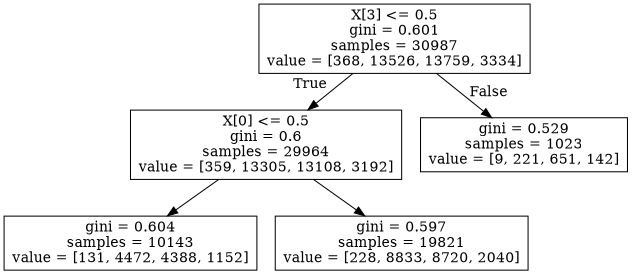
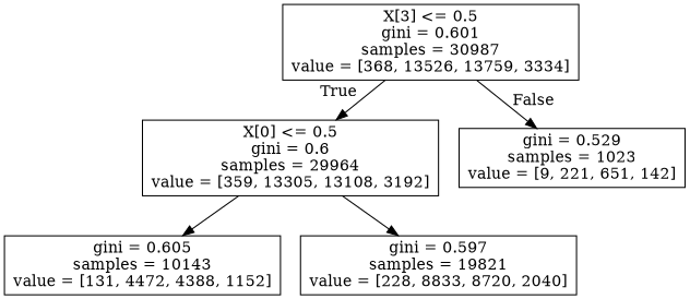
  digraph {
    node [shape=box]
    n1 [label="X[3] <= 0.5\ngini = 0.601\nsamples = 30987\nvalue = [368, 13526, 13759, 3334]"]
    n2 [label="X[0] <= 0.5\ngini = 0.6\nsamples = 29964\nvalue = [359, 13305, 13108, 3192]"]
    n3 [label="gini = 0.529\nsamples = 1023\nvalue = [9, 221, 651, 142]"]
-   n4 [label="gini = 0.604\nsamples = 10143\nvalue = [131, 4472, 4388, 1152]"]
+   n4 [label="gini = 0.605\nsamples = 10143\nvalue = [131, 4472, 4388, 1152]"]
    n5 [label="gini = 0.597\nsamples = 19821\nvalue = [228, 8833, 8720, 2040]"]
    n1 -> n2 [headlabel=True labelangle=45 labeldistance=2.5]
    n1 -> n3 [headlabel=False labelangle=-45 labeldistance=2.5]
    n2 -> n4
    n2 -> n5
  }
